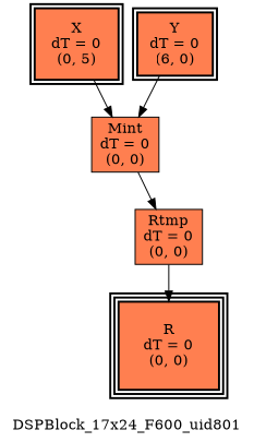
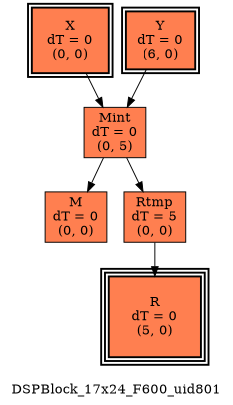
  digraph {
    label=DSPBlock_17x24_F600_uid801
    labeljust=right
    labelloc=bottom
    nodesep=0.25
    ranksep=0.5
    node [color=black fillcolor=coral peripheries=1 shape=box style="bold, filled"]
    edge [arrowhead=normal arrowsize=1.0 arrowtail=normal color=black dir=forward]
-   n1 [label="X\ndT = 0\n(0, 5)" peripheries=2]
+   n1 [label="X\ndT = 0\n(0, 0)" peripheries=2]
    n2 [label="Y\ndT = 0\n(6, 0)" peripheries=2]
-   n3 [label="R\ndT = 0\n(0, 0)" peripheries=3]
-   n4 [label="Mint\ndT = 0\n(0, 0)" style=filled]
-   n6 [label="Rtmp\ndT = 0\n(0, 0)" style=filled]
+   n3 [label="R\ndT = 0\n(5, 0)" peripheries=3]
+   n4 [label="Mint\ndT = 0\n(0, 5)" style=filled]
+   n5 [label="M\ndT = 0\n(0, 0)" style=filled]
+   n6 [label="Rtmp\ndT = 5\n(0, 0)" style=filled]
    subgraph sub_1 {
      rank=same
      n1
      n2
    }
    subgraph sub_2 {
      rank=same
      n3
    }
    n1 -> n4
    n2 -> n4
+   n4 -> n5
    n4 -> n6
    n6 -> n3
  }
